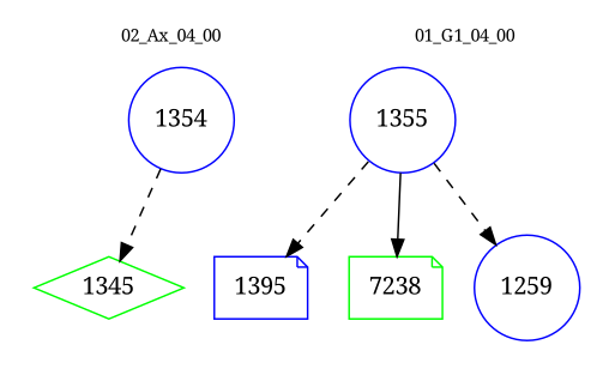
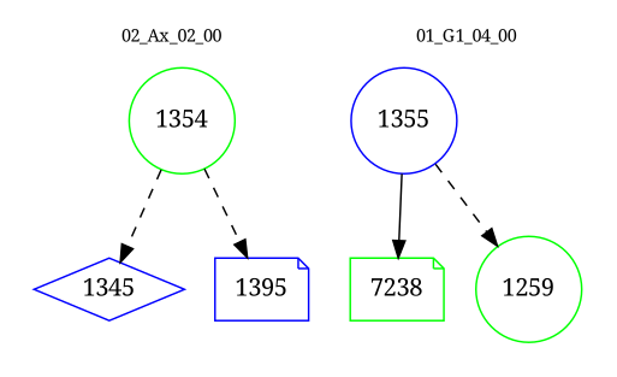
  digraph {
    fontname="Noto Serif"
    node [color=blue fontname="Noto Serif" shape=circle]
    edge [color=black fontname="Noto Serif" style=dashed]
-   n1 [label=1354]
-   n2 [color=green label=1345 shape=diamond]
+   n1 [color=green label=1354]
+   n2 [label=1345 shape=diamond]
    n3 [label=1395 shape=note]
    n4 [label=1355]
    n5 [color=green label=7238 shape=note]
-   n6 [label=1259]
+   n6 [color=green label=1259]
    subgraph cluster_1 {
      color=white
      fontsize=10
-     label="02_Ax_04_00"
+     label="02_Ax_02_00"
      n1
      n2
      n3
    }
    subgraph cluster_2 {
      color=white
      fontsize=10
      label="01_G1_04_00"
      n4
      n5
      n6
    }
    n1 -> n2
-   n4 -> n3
+   n1 -> n3
    n4 -> n5 [style=solid]
    n4 -> n6
  }
